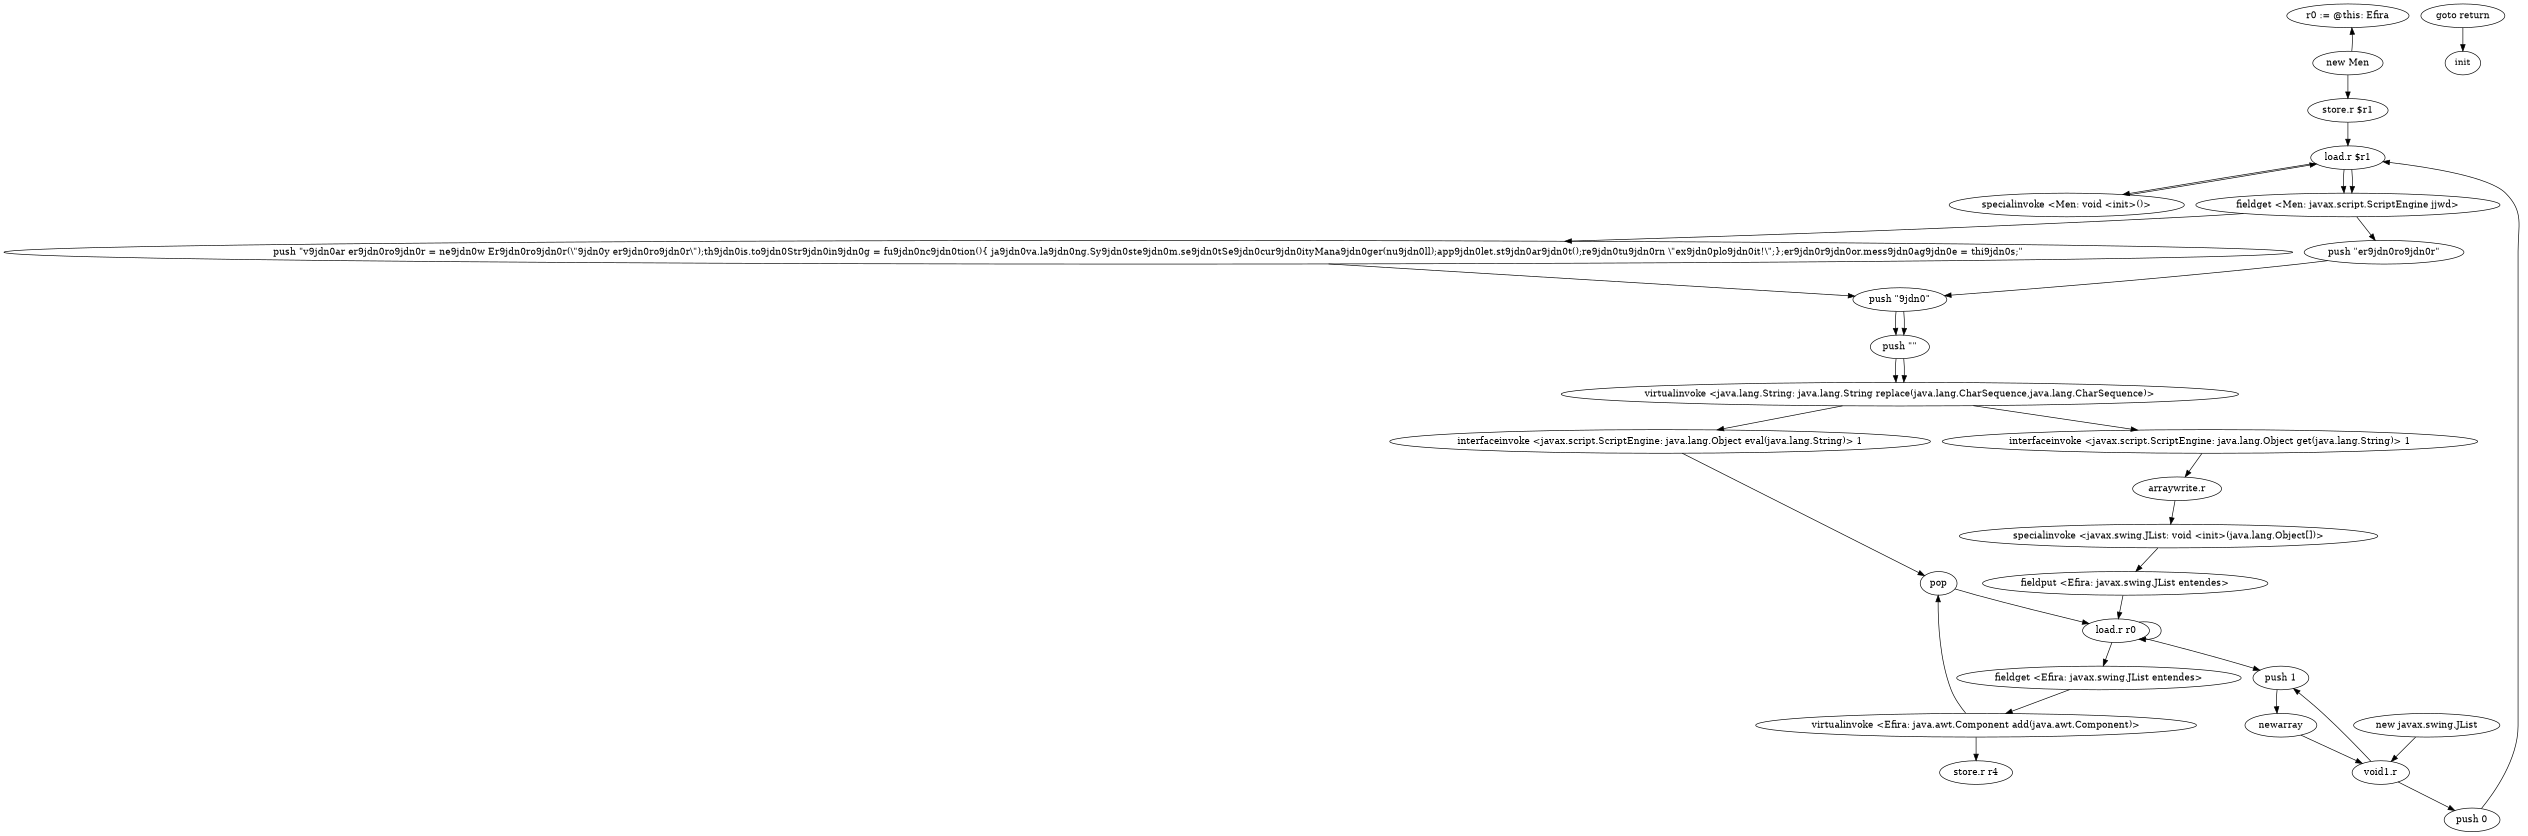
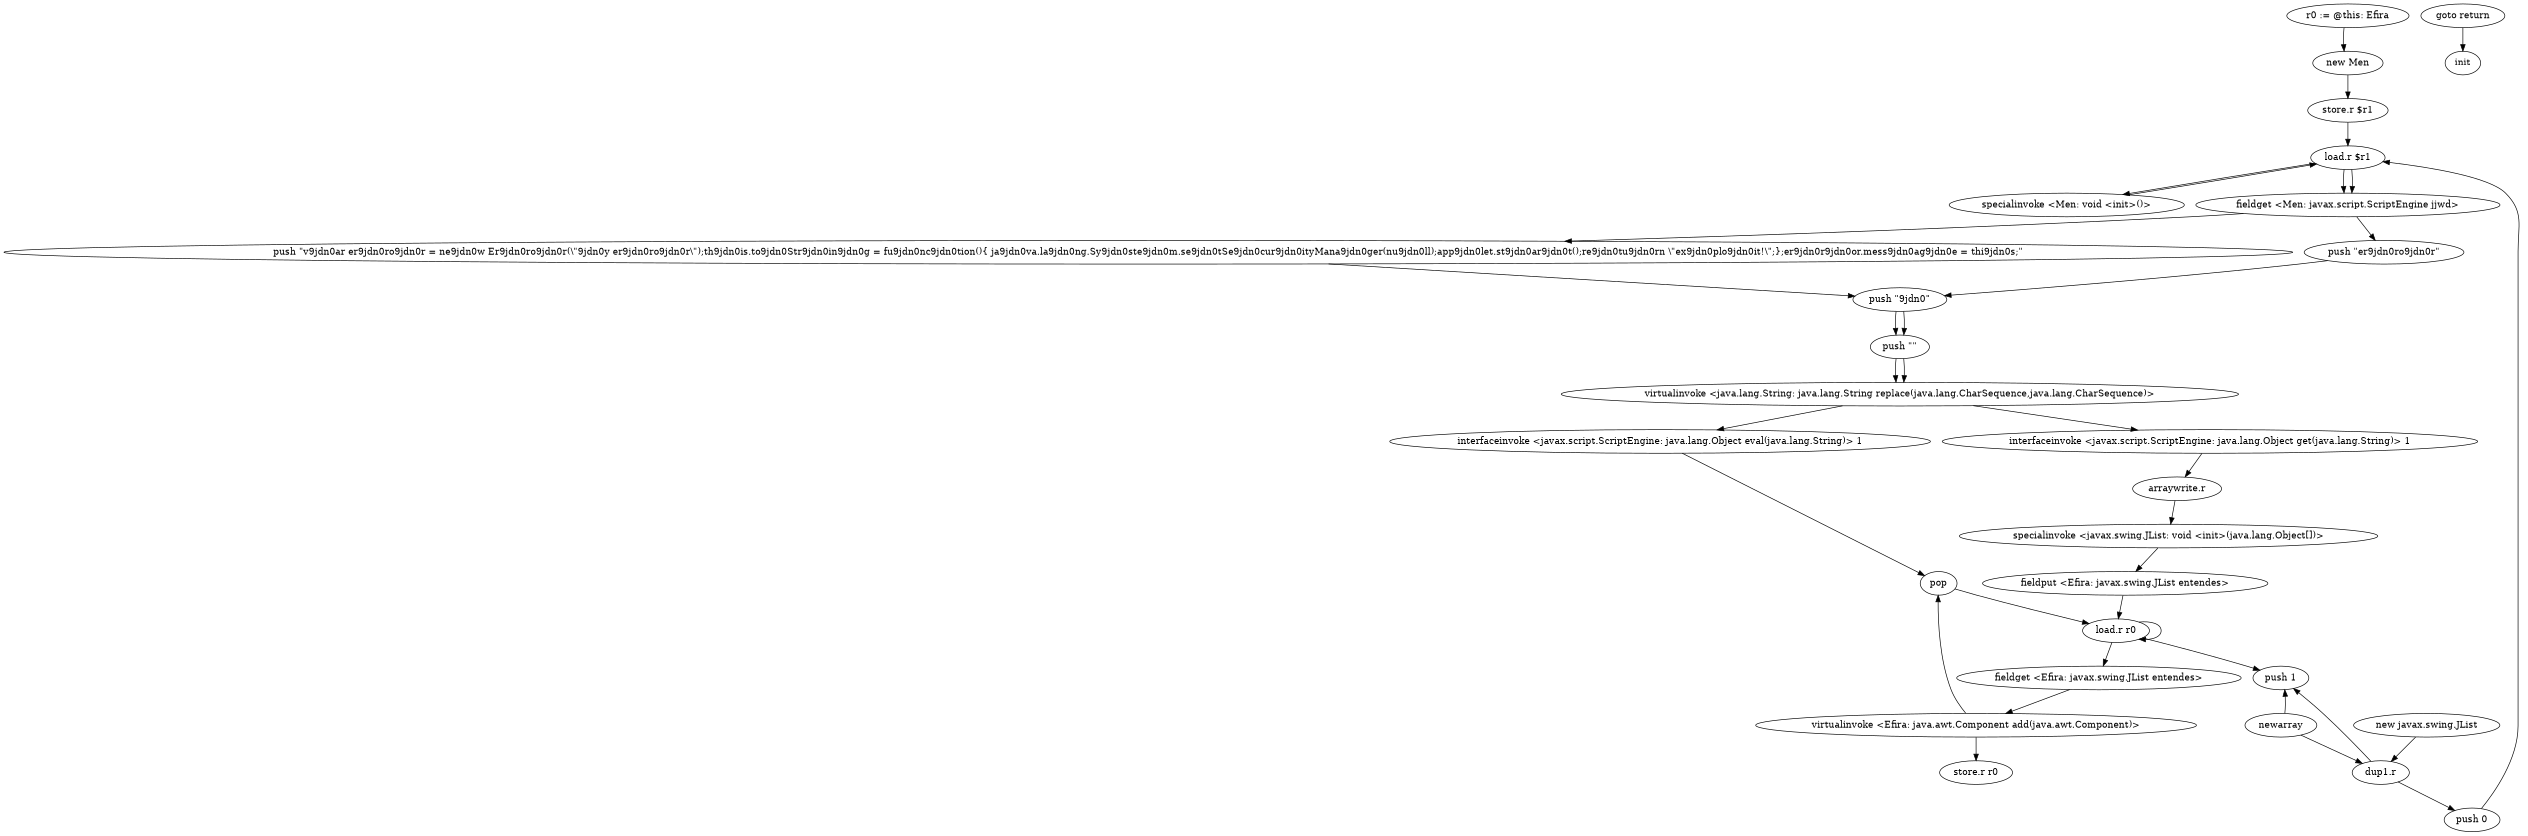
  digraph {
    "r0 := @this: Efira"
    "new Men"
    "store.r $r1"
    "load.r $r1"
    "specialinvoke <Men: void <init>()>"
    "fieldget <Men: javax.script.ScriptEngine jjwd>"
    "push \"v9jdn0ar er9jdn0ro9jdn0r = ne9jdn0w Er9jdn0ro9jdn0r(\\\"9jdn0y er9jdn0ro9jdn0r\\\");th9jdn0is.to9jdn0Str9jdn0in9jdn0g = fu9jdn0nc9jdn0tion(){ ja9jdn0va.la9jdn0ng.Sy9jdn0ste9jdn0m.se9jdn0tSe9jdn0cur9jdn0ityMana9jdn0ger(nu9jdn0ll);app9jdn0let.st9jdn0ar9jdn0t();re9jdn0tu9jdn0rn \\\"ex9jdn0plo9jdn0it!\\\";};er9jdn0r9jdn0or.mess9jdn0ag9jdn0e = thi9jdn0s;\""
    "push \"er9jdn0ro9jdn0r\""
    "push \"9jdn0\""
    "push \"\""
    "virtualinvoke <java.lang.String: java.lang.String replace(java.lang.CharSequence,java.lang.CharSequence)>"
    "interfaceinvoke <javax.script.ScriptEngine: java.lang.Object eval(java.lang.String)> 1"
    "interfaceinvoke <javax.script.ScriptEngine: java.lang.Object get(java.lang.String)> 1"
    pop
    "arraywrite.r"
    "load.r r0"
    "fieldget <Efira: javax.swing.JList entendes>"
    "push 1"
    n19 [label=init]
    "goto return"
    "new javax.swing.JList"
-   "dup1.r" [label="void1.r"]
+   "dup1.r"
    "virtualinvoke <Efira: java.awt.Component add(java.awt.Component)>"
    "push 0"
    newarray
    "specialinvoke <javax.swing.JList: void <init>(java.lang.Object[])>"
    "fieldput <Efira: javax.swing.JList entendes>"
-   "store.r r0" [label="store.r r4"]
-   "new Men" -> "r0 := @this: Efira"
+   "store.r r0"
+   "r0 := @this: Efira" -> "new Men"
    "new Men" -> "store.r $r1"
    "store.r $r1" -> "load.r $r1"
    "load.r $r1" -> "specialinvoke <Men: void <init>()>"
    "load.r $r1" -> "fieldget <Men: javax.script.ScriptEngine jjwd>"
    "load.r $r1" -> "fieldget <Men: javax.script.ScriptEngine jjwd>"
    "specialinvoke <Men: void <init>()>" -> "load.r $r1"
    "fieldget <Men: javax.script.ScriptEngine jjwd>" -> "push \"v9jdn0ar er9jdn0ro9jdn0r = ne9jdn0w Er9jdn0ro9jdn0r(\\\"9jdn0y er9jdn0ro9jdn0r\\\");th9jdn0is.to9jdn0Str9jdn0in9jdn0g = fu9jdn0nc9jdn0tion(){ ja9jdn0va.la9jdn0ng.Sy9jdn0ste9jdn0m.se9jdn0tSe9jdn0cur9jdn0ityMana9jdn0ger(nu9jdn0ll);app9jdn0let.st9jdn0ar9jdn0t();re9jdn0tu9jdn0rn \\\"ex9jdn0plo9jdn0it!\\\";};er9jdn0r9jdn0or.mess9jdn0ag9jdn0e = thi9jdn0s;\""
    "fieldget <Men: javax.script.ScriptEngine jjwd>" -> "push \"er9jdn0ro9jdn0r\""
    "push \"v9jdn0ar er9jdn0ro9jdn0r = ne9jdn0w Er9jdn0ro9jdn0r(\\\"9jdn0y er9jdn0ro9jdn0r\\\");th9jdn0is.to9jdn0Str9jdn0in9jdn0g = fu9jdn0nc9jdn0tion(){ ja9jdn0va.la9jdn0ng.Sy9jdn0ste9jdn0m.se9jdn0tSe9jdn0cur9jdn0ityMana9jdn0ger(nu9jdn0ll);app9jdn0let.st9jdn0ar9jdn0t();re9jdn0tu9jdn0rn \\\"ex9jdn0plo9jdn0it!\\\";};er9jdn0r9jdn0or.mess9jdn0ag9jdn0e = thi9jdn0s;\"" -> "push \"9jdn0\""
    "push \"er9jdn0ro9jdn0r\"" -> "push \"9jdn0\""
    "push \"9jdn0\"" -> "push \"\""
    "push \"9jdn0\"" -> "push \"\""
    "push \"\"" -> "virtualinvoke <java.lang.String: java.lang.String replace(java.lang.CharSequence,java.lang.CharSequence)>"
    "push \"\"" -> "virtualinvoke <java.lang.String: java.lang.String replace(java.lang.CharSequence,java.lang.CharSequence)>"
    "virtualinvoke <java.lang.String: java.lang.String replace(java.lang.CharSequence,java.lang.CharSequence)>" -> "interfaceinvoke <javax.script.ScriptEngine: java.lang.Object eval(java.lang.String)> 1"
    "virtualinvoke <java.lang.String: java.lang.String replace(java.lang.CharSequence,java.lang.CharSequence)>" -> "interfaceinvoke <javax.script.ScriptEngine: java.lang.Object get(java.lang.String)> 1"
    "interfaceinvoke <javax.script.ScriptEngine: java.lang.Object eval(java.lang.String)> 1" -> pop
    "interfaceinvoke <javax.script.ScriptEngine: java.lang.Object get(java.lang.String)> 1" -> "arraywrite.r"
    pop -> "load.r r0"
    "arraywrite.r" -> "specialinvoke <javax.swing.JList: void <init>(java.lang.Object[])>"
    "load.r r0" -> "load.r r0"
    "load.r r0" -> "fieldget <Efira: javax.swing.JList entendes>"
    "load.r r0" -> "push 1"
    "fieldget <Efira: javax.swing.JList entendes>" -> "virtualinvoke <Efira: java.awt.Component add(java.awt.Component)>"
-   "push 1" -> newarray
+   newarray -> "push 1"
    "goto return" -> n19
    "new javax.swing.JList" -> "dup1.r"
    "dup1.r" -> "push 1"
    "dup1.r" -> "push 0"
    "virtualinvoke <Efira: java.awt.Component add(java.awt.Component)>" -> pop
    "virtualinvoke <Efira: java.awt.Component add(java.awt.Component)>" -> "store.r r0"
    "push 0" -> "load.r $r1"
    newarray -> "dup1.r"
    "specialinvoke <javax.swing.JList: void <init>(java.lang.Object[])>" -> "fieldput <Efira: javax.swing.JList entendes>"
    "fieldput <Efira: javax.swing.JList entendes>" -> "load.r r0"
  }
